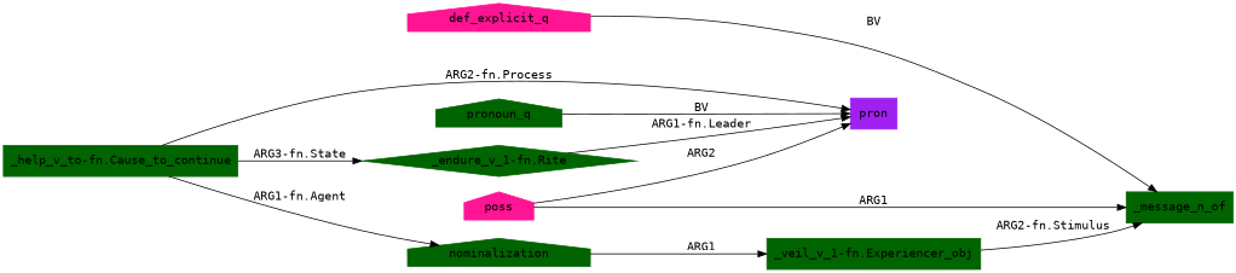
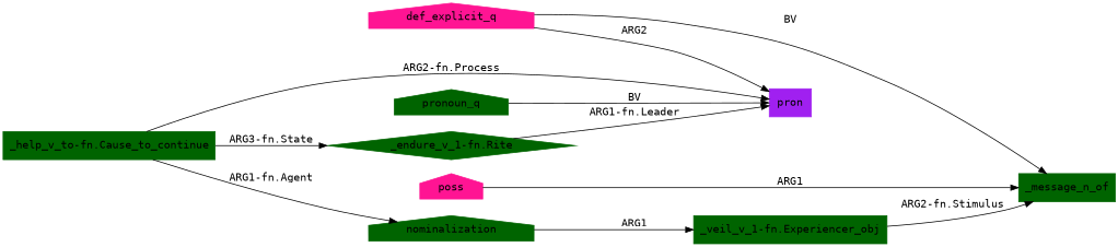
  digraph {
    fontname="DejaVu Sans Mono"
    rankdir=LR
    node [color=darkgreen fontname="DejaVu Sans Mono" shape=house style=filled]
    edge [fontname="DejaVu Sans Mono"]
    def_explicit_q [color=deeppink]
    _message_n_of [shape=box]
    "_help_v_to-fn.Cause_to_continue" [shape=box]
    "_endure_v_1-fn.Rite" [shape=diamond]
    pron [color=purple shape=box]
    nominalization
    "_veil_v_1-fn.Experiencer_obj" [shape=box]
    poss [color=deeppink]
    pronoun_q
    def_explicit_q -> _message_n_of [label=BV]
    "_help_v_to-fn.Cause_to_continue" -> "_endure_v_1-fn.Rite" [label="ARG3-fn.State"]
    "_help_v_to-fn.Cause_to_continue" -> pron [label="ARG2-fn.Process"]
    "_help_v_to-fn.Cause_to_continue" -> nominalization [label="ARG1-fn.Agent"]
    "_endure_v_1-fn.Rite" -> pron [label="ARG1-fn.Leader"]
    nominalization -> "_veil_v_1-fn.Experiencer_obj" [label=ARG1]
    "_veil_v_1-fn.Experiencer_obj" -> _message_n_of [label="ARG2-fn.Stimulus"]
    poss -> _message_n_of [label=ARG1]
-   poss -> pron [label=ARG2]
+   def_explicit_q -> pron [label=ARG2]
    pronoun_q -> pron [label=BV]
  }
